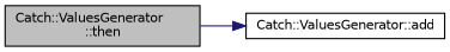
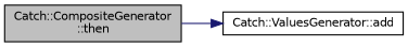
  digraph {
    rankdir=LR
    node [color=black fontname=Helvetica fontsize=10 shape=record style=filled]
-   n1 [fillcolor=grey75 fontcolor=black height=0.2 label="Catch::ValuesGenerator\l::then" width=0.4]
+   n1 [fillcolor=grey75 fontcolor=black height=0.2 label="Catch::CompositeGenerator\l::then" width=0.4]
    n2 [fillcolor=white height=0.2 label="Catch::ValuesGenerator::add" width=0.4]
    n1 -> n2 [color=midnightblue fontname=Helvetica fontsize=10 labelfontname=Helvetica labelfontsize=10 style=solid]
  }
